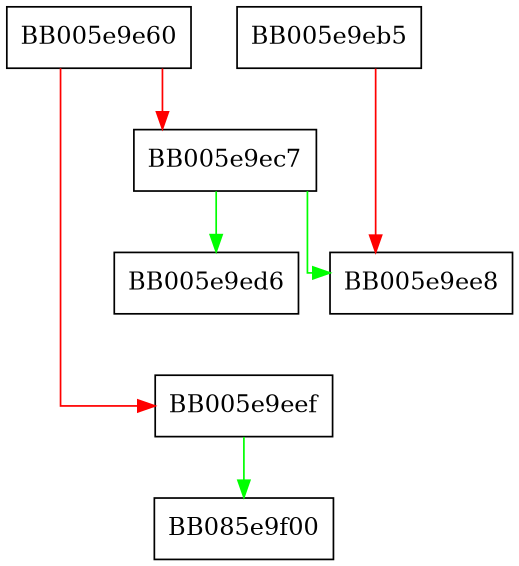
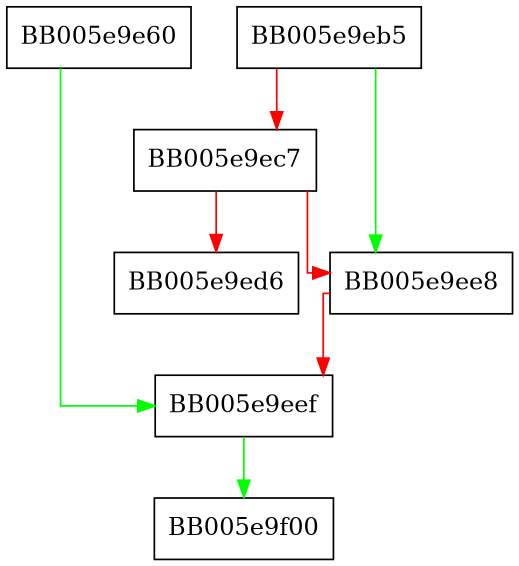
  digraph {
    splines=ortho
    node [shape=box]
    edge [color=green]
    BB005e9e60
    BB005e9eef
-   BB005e9f00 [label=BB085e9f00]
+   BB005e9f00
    BB005e9ee8
    BB005e9eb5
    BB005e9ec7
    BB005e9ed6
-   BB005e9e60 -> BB005e9eef [color=red]
+   BB005e9e60 -> BB005e9eef
    BB005e9eef -> BB005e9f00
-   BB005e9eb5 -> BB005e9ee8 [color=red]
-   BB005e9e60 -> BB005e9ec7 [color=red]
-   BB005e9ec7 -> BB005e9ee8
-   BB005e9ec7 -> BB005e9ed6
+   BB005e9ee8 -> BB005e9eef [color=red]
+   BB005e9eb5 -> BB005e9ee8
+   BB005e9eb5 -> BB005e9ec7 [color=red]
+   BB005e9ec7 -> BB005e9ee8 [color=red]
+   BB005e9ec7 -> BB005e9ed6 [color=red]
  }
